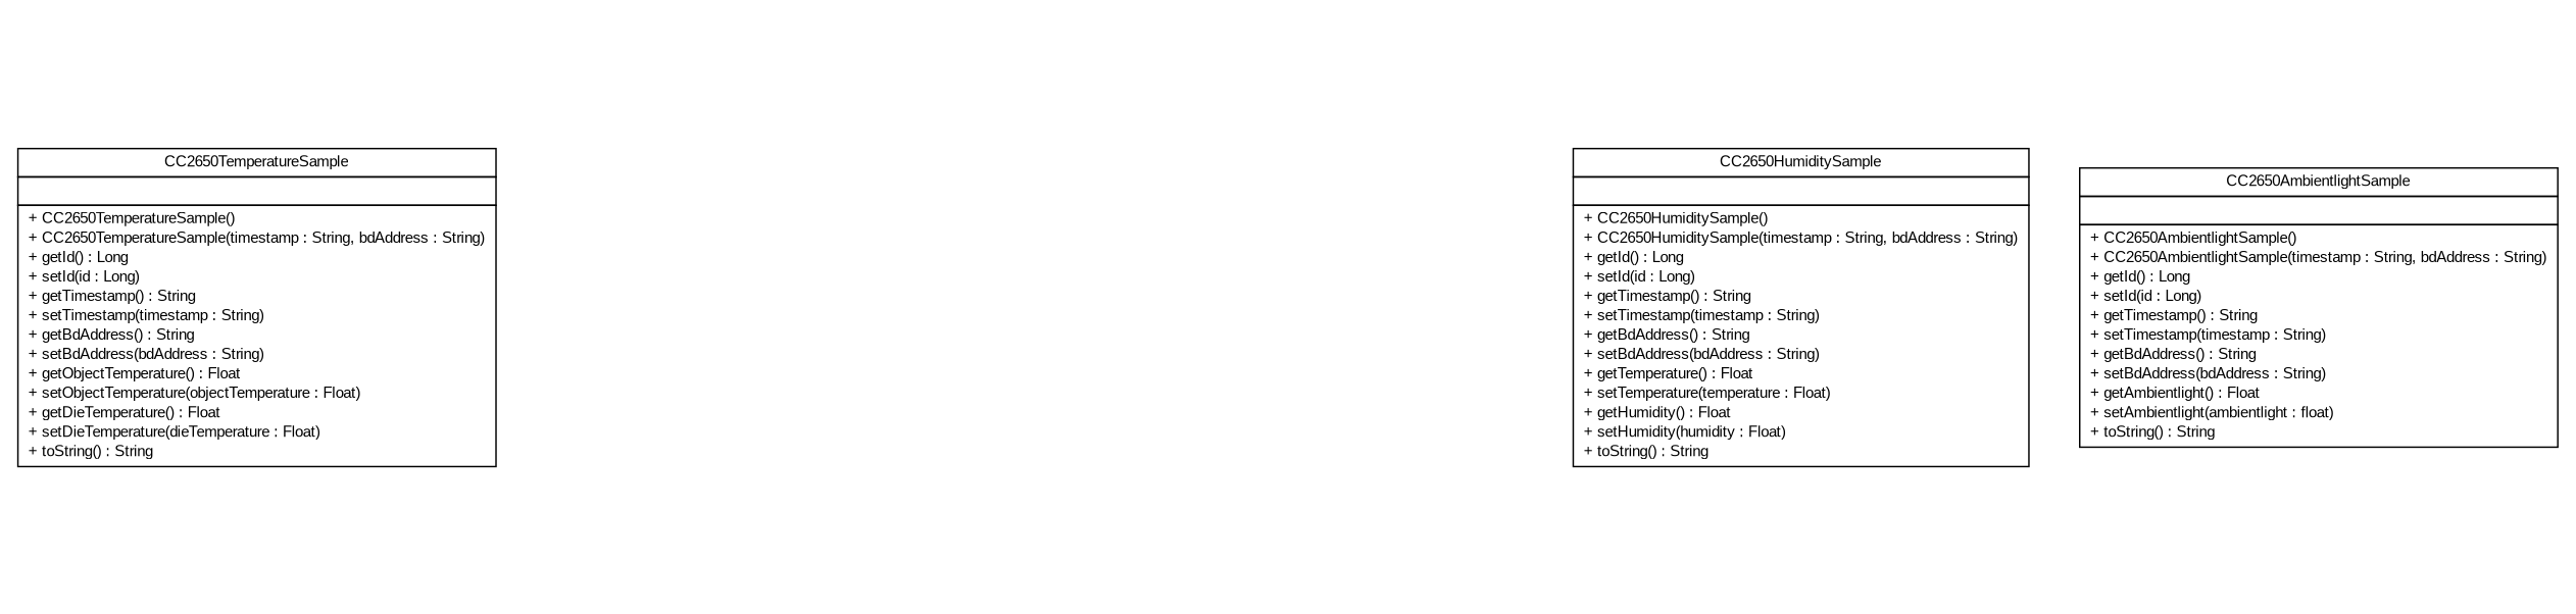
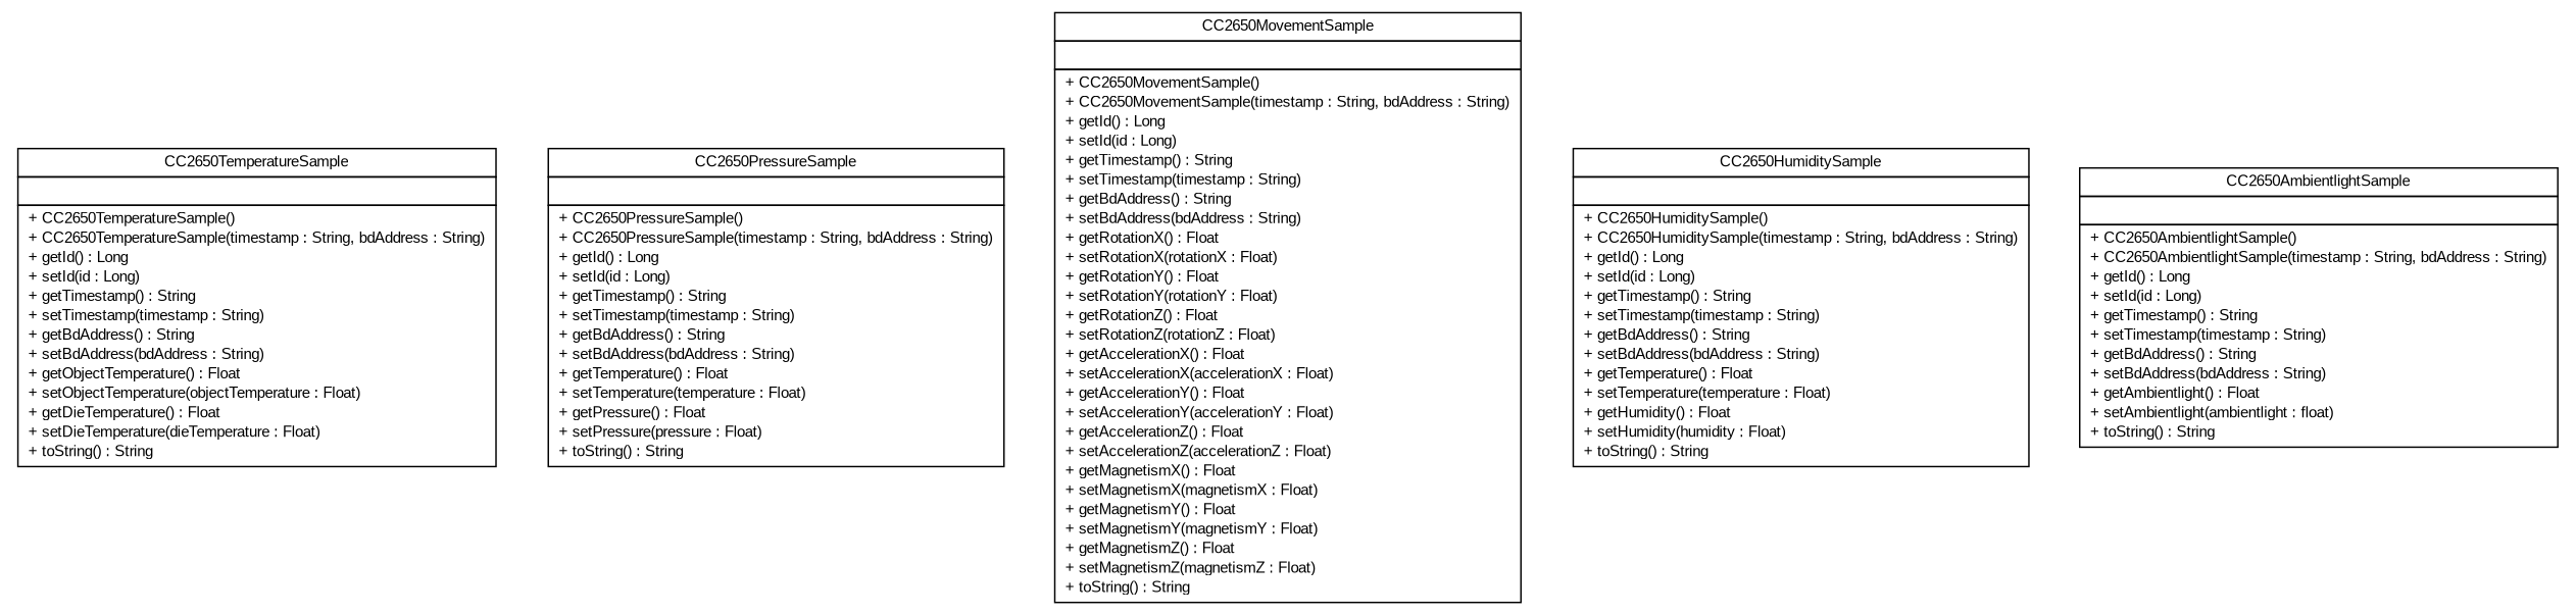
  digraph {
    nodesep=0.25
    ranksep=0.5
    node [fontcolor=black fontname=arial fontsize=10.0 shape=plaintext]
    n1 [label=<<table title="de.fhg.fit.biomos.sensorplatform.sample.CC2650TemperatureSample" border="0" cellborder="1" cellspacing="0" cellpadding="2" port="p" href="./CC2650TemperatureSample.html"> 		<tr><td><table border="0" cellspacing="0" cellpadding="1"> <tr><td align="center" balign="center"> CC2650TemperatureSample </td></tr> 		</table></td></tr> 		<tr><td><table border="0" cellspacing="0" cellpadding="1"> <tr><td align="left" balign="left">  </td></tr> 		</table></td></tr> 		<tr><td><table border="0" cellspacing="0" cellpadding="1"> <tr><td align="left" balign="left"> + CC2650TemperatureSample() </td></tr> <tr><td align="left" balign="left"> + CC2650TemperatureSample(timestamp : String, bdAddress : String) </td></tr> <tr><td align="left" balign="left"> + getId() : Long </td></tr> <tr><td align="left" balign="left"> + setId(id : Long) </td></tr> <tr><td align="left" balign="left"> + getTimestamp() : String </td></tr> <tr><td align="left" balign="left"> + setTimestamp(timestamp : String) </td></tr> <tr><td align="left" balign="left"> + getBdAddress() : String </td></tr> <tr><td align="left" balign="left"> + setBdAddress(bdAddress : String) </td></tr> <tr><td align="left" balign="left"> + getObjectTemperature() : Float </td></tr> <tr><td align="left" balign="left"> + setObjectTemperature(objectTemperature : Float) </td></tr> <tr><td align="left" balign="left"> + getDieTemperature() : Float </td></tr> <tr><td align="left" balign="left"> + setDieTemperature(dieTemperature : Float) </td></tr> <tr><td align="left" balign="left"> + toString() : String </td></tr> 		</table></td></tr> 		</table>>]
+   n2 [label=<<table title="de.fhg.fit.biomos.sensorplatform.sample.CC2650PressureSample" border="0" cellborder="1" cellspacing="0" cellpadding="2" port="p" href="./CC2650PressureSample.html"> 		<tr><td><table border="0" cellspacing="0" cellpadding="1"> <tr><td align="center" balign="center"> CC2650PressureSample </td></tr> 		</table></td></tr> 		<tr><td><table border="0" cellspacing="0" cellpadding="1"> <tr><td align="left" balign="left">  </td></tr> 		</table></td></tr> 		<tr><td><table border="0" cellspacing="0" cellpadding="1"> <tr><td align="left" balign="left"> + CC2650PressureSample() </td></tr> <tr><td align="left" balign="left"> + CC2650PressureSample(timestamp : String, bdAddress : String) </td></tr> <tr><td align="left" balign="left"> + getId() : Long </td></tr> <tr><td align="left" balign="left"> + setId(id : Long) </td></tr> <tr><td align="left" balign="left"> + getTimestamp() : String </td></tr> <tr><td align="left" balign="left"> + setTimestamp(timestamp : String) </td></tr> <tr><td align="left" balign="left"> + getBdAddress() : String </td></tr> <tr><td align="left" balign="left"> + setBdAddress(bdAddress : String) </td></tr> <tr><td align="left" balign="left"> + getTemperature() : Float </td></tr> <tr><td align="left" balign="left"> + setTemperature(temperature : Float) </td></tr> <tr><td align="left" balign="left"> + getPressure() : Float </td></tr> <tr><td align="left" balign="left"> + setPressure(pressure : Float) </td></tr> <tr><td align="left" balign="left"> + toString() : String </td></tr> 		</table></td></tr> 		</table>>]
+   n3 [label=<<table title="de.fhg.fit.biomos.sensorplatform.sample.CC2650MovementSample" border="0" cellborder="1" cellspacing="0" cellpadding="2" port="p" href="./CC2650MovementSample.html"> 		<tr><td><table border="0" cellspacing="0" cellpadding="1"> <tr><td align="center" balign="center"> CC2650MovementSample </td></tr> 		</table></td></tr> 		<tr><td><table border="0" cellspacing="0" cellpadding="1"> <tr><td align="left" balign="left">  </td></tr> 		</table></td></tr> 		<tr><td><table border="0" cellspacing="0" cellpadding="1"> <tr><td align="left" balign="left"> + CC2650MovementSample() </td></tr> <tr><td align="left" balign="left"> + CC2650MovementSample(timestamp : String, bdAddress : String) </td></tr> <tr><td align="left" balign="left"> + getId() : Long </td></tr> <tr><td align="left" balign="left"> + setId(id : Long) </td></tr> <tr><td align="left" balign="left"> + getTimestamp() : String </td></tr> <tr><td align="left" balign="left"> + setTimestamp(timestamp : String) </td></tr> <tr><td align="left" balign="left"> + getBdAddress() : String </td></tr> <tr><td align="left" balign="left"> + setBdAddress(bdAddress : String) </td></tr> <tr><td align="left" balign="left"> + getRotationX() : Float </td></tr> <tr><td align="left" balign="left"> + setRotationX(rotationX : Float) </td></tr> <tr><td align="left" balign="left"> + getRotationY() : Float </td></tr> <tr><td align="left" balign="left"> + setRotationY(rotationY : Float) </td></tr> <tr><td align="left" balign="left"> + getRotationZ() : Float </td></tr> <tr><td align="left" balign="left"> + setRotationZ(rotationZ : Float) </td></tr> <tr><td align="left" balign="left"> + getAccelerationX() : Float </td></tr> <tr><td align="left" balign="left"> + setAccelerationX(accelerationX : Float) </td></tr> <tr><td align="left" balign="left"> + getAccelerationY() : Float </td></tr> <tr><td align="left" balign="left"> + setAccelerationY(accelerationY : Float) </td></tr> <tr><td align="left" balign="left"> + getAccelerationZ() : Float </td></tr> <tr><td align="left" balign="left"> + setAccelerationZ(accelerationZ : Float) </td></tr> <tr><td align="left" balign="left"> + getMagnetismX() : Float </td></tr> <tr><td align="left" balign="left"> + setMagnetismX(magnetismX : Float) </td></tr> <tr><td align="left" balign="left"> + getMagnetismY() : Float </td></tr> <tr><td align="left" balign="left"> + setMagnetismY(magnetismY : Float) </td></tr> <tr><td align="left" balign="left"> + getMagnetismZ() : Float </td></tr> <tr><td align="left" balign="left"> + setMagnetismZ(magnetismZ : Float) </td></tr> <tr><td align="left" balign="left"> + toString() : String </td></tr> 		</table></td></tr> 		</table>>]
    n4 [label=<<table title="de.fhg.fit.biomos.sensorplatform.sample.CC2650HumiditySample" border="0" cellborder="1" cellspacing="0" cellpadding="2" port="p" href="./CC2650HumiditySample.html"> 		<tr><td><table border="0" cellspacing="0" cellpadding="1"> <tr><td align="center" balign="center"> CC2650HumiditySample </td></tr> 		</table></td></tr> 		<tr><td><table border="0" cellspacing="0" cellpadding="1"> <tr><td align="left" balign="left">  </td></tr> 		</table></td></tr> 		<tr><td><table border="0" cellspacing="0" cellpadding="1"> <tr><td align="left" balign="left"> + CC2650HumiditySample() </td></tr> <tr><td align="left" balign="left"> + CC2650HumiditySample(timestamp : String, bdAddress : String) </td></tr> <tr><td align="left" balign="left"> + getId() : Long </td></tr> <tr><td align="left" balign="left"> + setId(id : Long) </td></tr> <tr><td align="left" balign="left"> + getTimestamp() : String </td></tr> <tr><td align="left" balign="left"> + setTimestamp(timestamp : String) </td></tr> <tr><td align="left" balign="left"> + getBdAddress() : String </td></tr> <tr><td align="left" balign="left"> + setBdAddress(bdAddress : String) </td></tr> <tr><td align="left" balign="left"> + getTemperature() : Float </td></tr> <tr><td align="left" balign="left"> + setTemperature(temperature : Float) </td></tr> <tr><td align="left" balign="left"> + getHumidity() : Float </td></tr> <tr><td align="left" balign="left"> + setHumidity(humidity : Float) </td></tr> <tr><td align="left" balign="left"> + toString() : String </td></tr> 		</table></td></tr> 		</table>>]
    n5 [label=<<table title="de.fhg.fit.biomos.sensorplatform.sample.CC2650AmbientlightSample" border="0" cellborder="1" cellspacing="0" cellpadding="2" port="p" href="./CC2650AmbientlightSample.html"> 		<tr><td><table border="0" cellspacing="0" cellpadding="1"> <tr><td align="center" balign="center"> CC2650AmbientlightSample </td></tr> 		</table></td></tr> 		<tr><td><table border="0" cellspacing="0" cellpadding="1"> <tr><td align="left" balign="left">  </td></tr> 		</table></td></tr> 		<tr><td><table border="0" cellspacing="0" cellpadding="1"> <tr><td align="left" balign="left"> + CC2650AmbientlightSample() </td></tr> <tr><td align="left" balign="left"> + CC2650AmbientlightSample(timestamp : String, bdAddress : String) </td></tr> <tr><td align="left" balign="left"> + getId() : Long </td></tr> <tr><td align="left" balign="left"> + setId(id : Long) </td></tr> <tr><td align="left" balign="left"> + getTimestamp() : String </td></tr> <tr><td align="left" balign="left"> + setTimestamp(timestamp : String) </td></tr> <tr><td align="left" balign="left"> + getBdAddress() : String </td></tr> <tr><td align="left" balign="left"> + setBdAddress(bdAddress : String) </td></tr> <tr><td align="left" balign="left"> + getAmbientlight() : Float </td></tr> <tr><td align="left" balign="left"> + setAmbientlight(ambientlight : float) </td></tr> <tr><td align="left" balign="left"> + toString() : String </td></tr> 		</table></td></tr> 		</table>>]
  }
